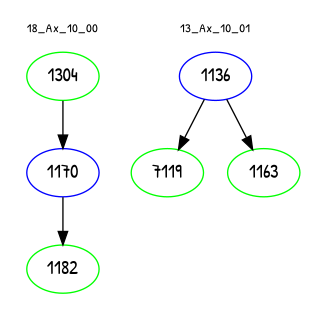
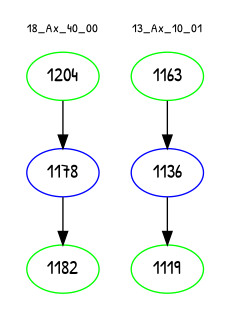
  digraph {
    fontname="Patrick Hand"
    node [color=green fontname="Patrick Hand"]
    edge [color=black fontname="Patrick Hand"]
-   n1 [color=blue label=1170]
+   n1 [color=blue label=1178]
    n2 [label=1182]
-   n3 [label=1304]
+   n3 [label=1204]
    n4 [color=blue label=1136]
-   n5 [label=7119]
+   n5 [label=1119]
    n6 [label=1163]
    subgraph cluster_1 {
      color=white
      fontsize=10
-     label="18_Ax_10_00"
+     label="18_Ax_40_00"
      n1
      n2
      n3
    }
    subgraph cluster_2 {
      color=white
      fontsize=10
      label="13_Ax_10_01"
      n4
      n5
      n6
    }
    n1 -> n2
    n3 -> n1
    n4 -> n5
-   n4 -> n6
+   n6 -> n4
  }
